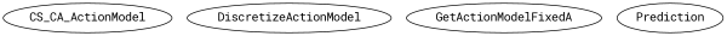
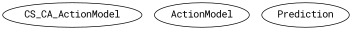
  digraph {
    fontname="Roboto Mono"
    node [fontname="Roboto Mono"]
    CS_CA_ActionModel
-   DiscretizeActionModel
-   GetActionModelFixedA
+   GetActionModelFixedA [label=ActionModel]
    Prediction
  }
